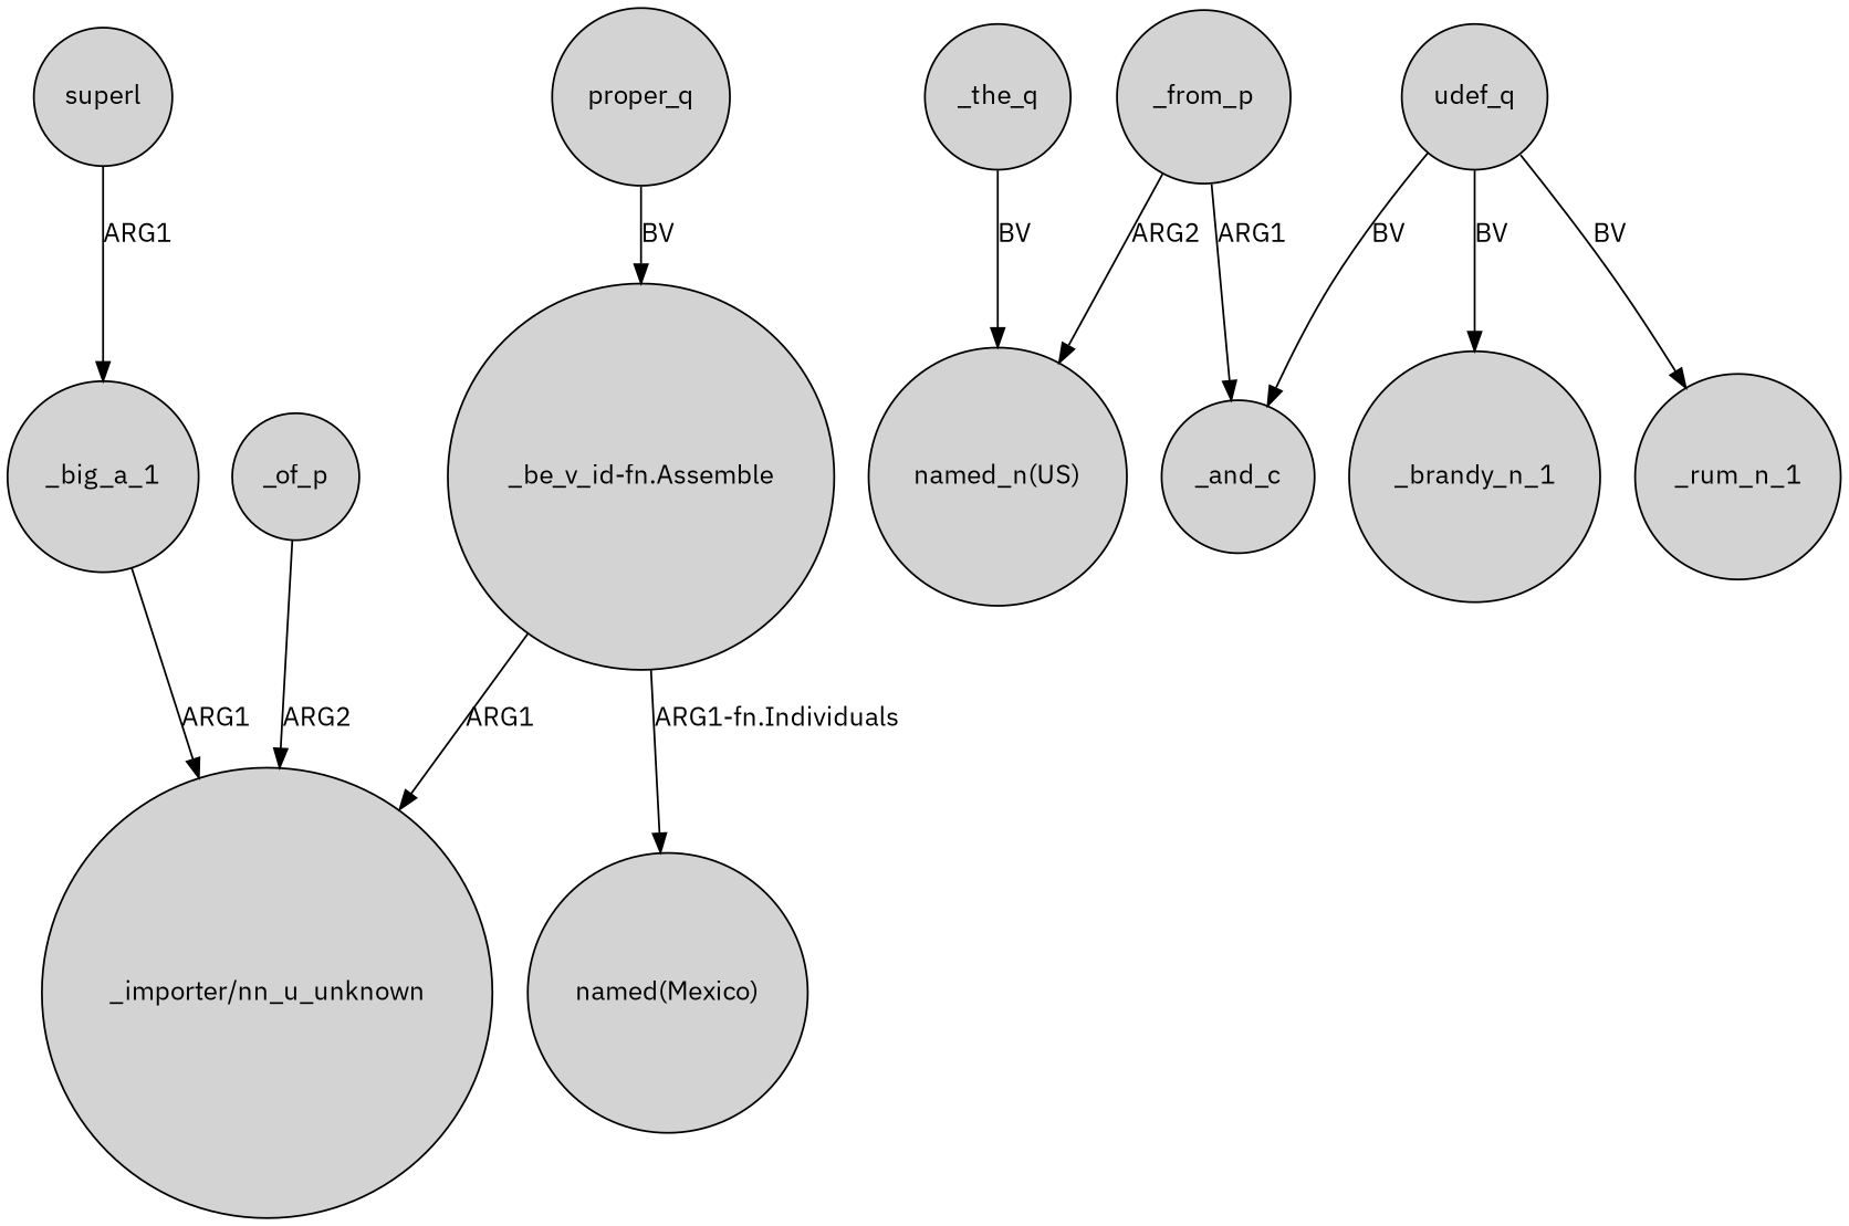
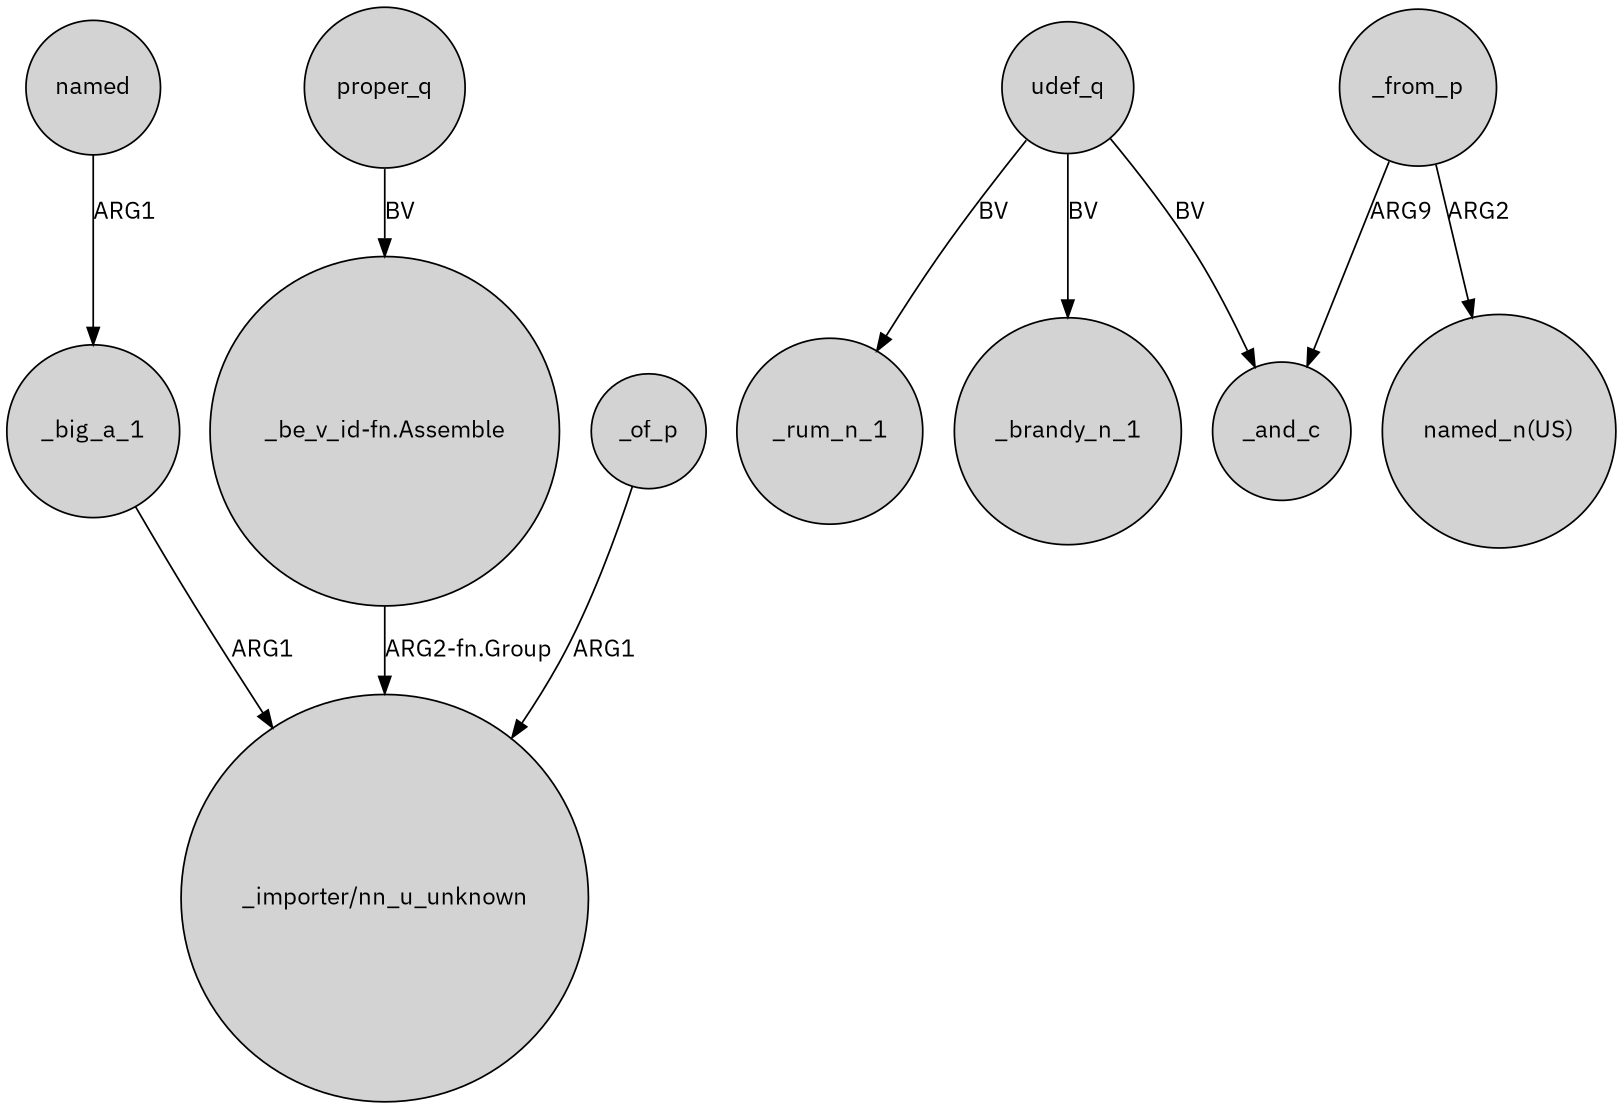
  digraph {
    fontname="IBM Plex Sans"
    node [fontname="IBM Plex Sans" shape=circle style=filled]
    edge [fontname="IBM Plex Sans"]
-   superl
+   superl [label=named]
    _big_a_1
    "_importer/nn_u_unknown"
    proper_q
    "_be_v_id-fn.Assemble"
    _of_p
    udef_q
    _and_c
    _brandy_n_1
    _rum_n_1
-   "named(Mexico)"
-   _the_q
    "named_n(US)"
    _from_p
    superl -> _big_a_1 [label=ARG1]
    _big_a_1 -> "_importer/nn_u_unknown" [label=ARG1]
    proper_q -> "_be_v_id-fn.Assemble" [label=BV]
-   "_be_v_id-fn.Assemble" -> "_importer/nn_u_unknown" [label=ARG1]
-   "_be_v_id-fn.Assemble" -> "named(Mexico)" [label="ARG1-fn.Individuals"]
-   _of_p -> "_importer/nn_u_unknown" [label=ARG2]
+   "_be_v_id-fn.Assemble" -> "_importer/nn_u_unknown" [label="ARG2-fn.Group"]
+   _of_p -> "_importer/nn_u_unknown" [label=ARG1]
    udef_q -> _and_c [label=BV]
    udef_q -> _brandy_n_1 [label=BV]
    udef_q -> _rum_n_1 [label=BV]
-   _the_q -> "named_n(US)" [label=BV]
-   _from_p -> _and_c [label=ARG1]
+   _from_p -> _and_c [label=ARG9]
    _from_p -> "named_n(US)" [label=ARG2]
  }
